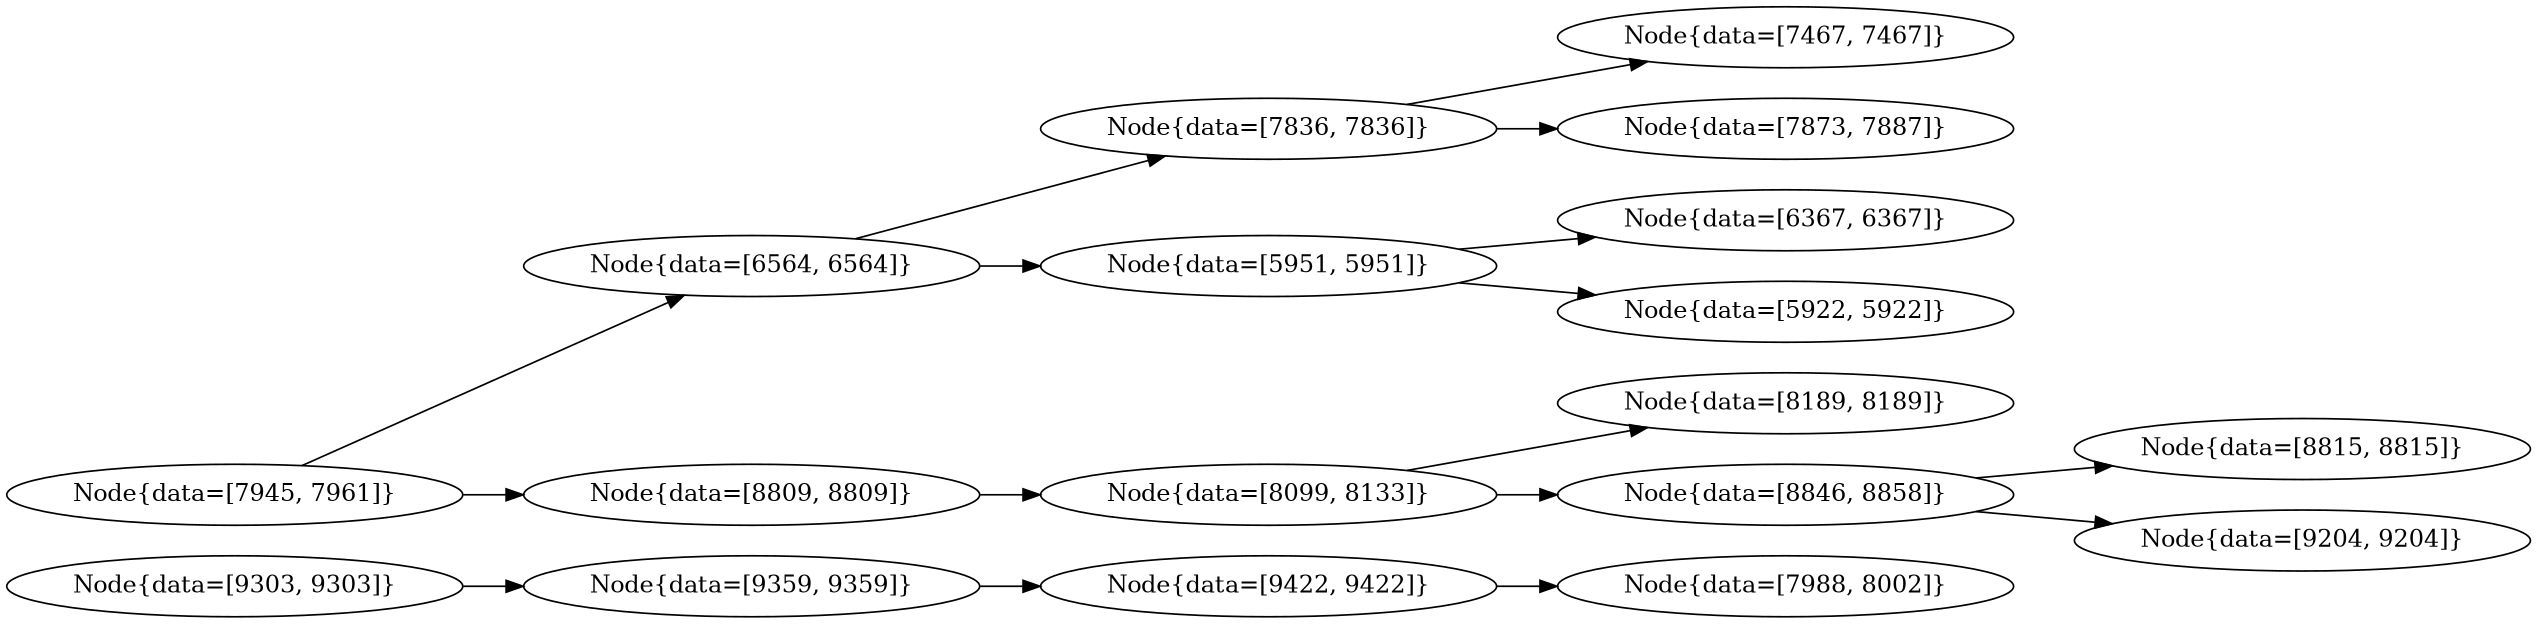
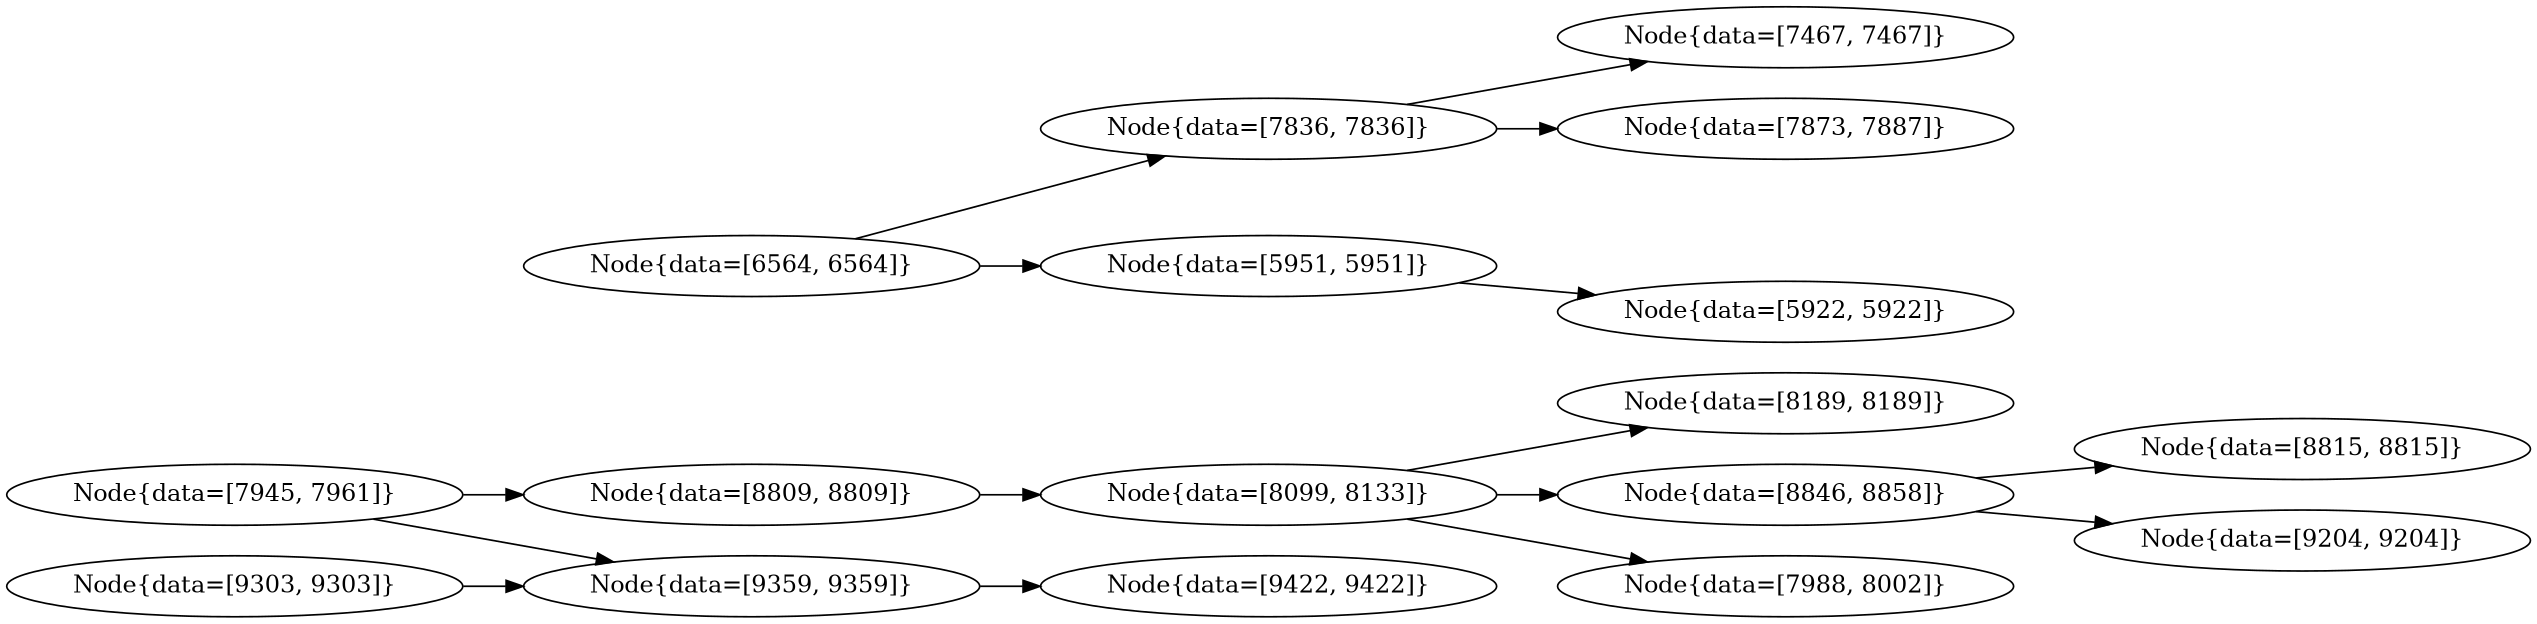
  digraph {
    rankdir=LR
    n1 [label="Node{data=[7945, 7961]}"]
    n2 [label="Node{data=[6564, 6564]}"]
    n3 [label="Node{data=[8809, 8809]}"]
    n4 [label="Node{data=[5951, 5951]}"]
    n5 [label="Node{data=[7836, 7836]}"]
    n6 [label="Node{data=[8099, 8133]}"]
    n7 [label="Node{data=[5922, 5922]}"]
-   n8 [label="Node{data=[6367, 6367]}"]
    n9 [label="Node{data=[7467, 7467]}"]
    n10 [label="Node{data=[7873, 7887]}"]
    n11 [label="Node{data=[7988, 8002]}"]
    n12 [label="Node{data=[8189, 8189]}"]
    n13 [label="Node{data=[8846, 8858]}"]
    n14 [label="Node{data=[9303, 9303]}"]
    n15 [label="Node{data=[9359, 9359]}"]
    n16 [label="Node{data=[8815, 8815]}"]
    n17 [label="Node{data=[9204, 9204]}"]
    n18 [label="Node{data=[9422, 9422]}"]
-   n1 -> n2
+   n1 -> n15
    n1 -> n3
    n2 -> n4
    n2 -> n5
    n3 -> n6
    n4 -> n7
-   n4 -> n8
    n5 -> n9
    n5 -> n10
-   n18 -> n11
+   n6 -> n11
    n6 -> n12
    n6 -> n13
    n13 -> n16
    n13 -> n17
    n14 -> n15
    n15 -> n18
  }
